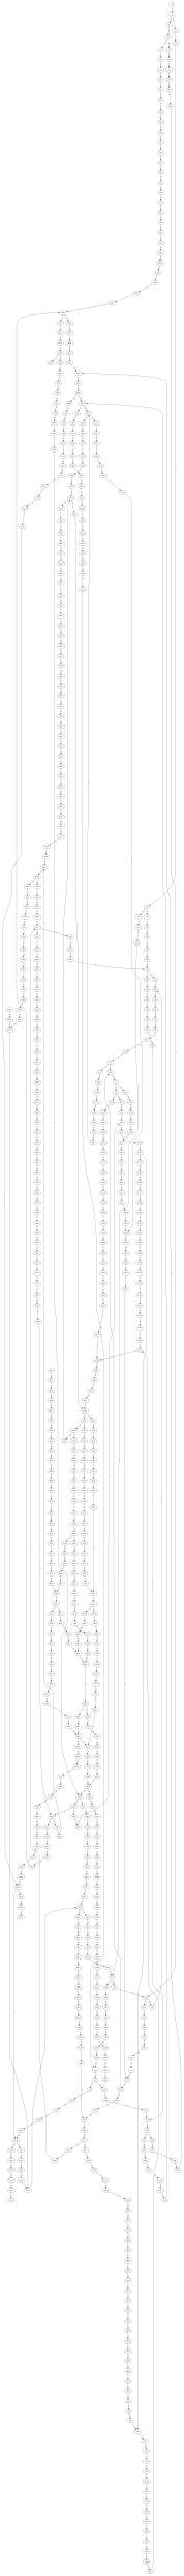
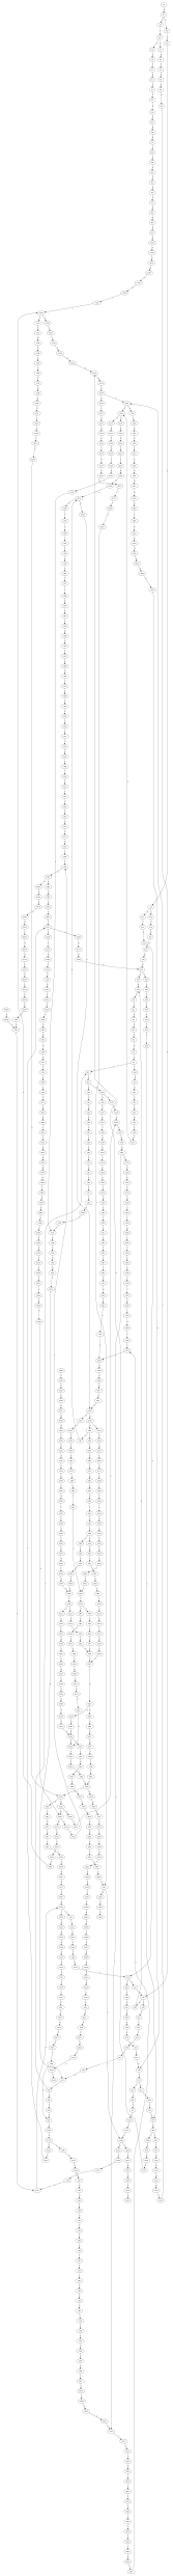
  strict digraph {
    fontname="Source Code Pro"
    node [fontname="Source Code Pro"]
    edge [fontname="Source Code Pro"]
    S0
    S1
    S2
    S3
    S4
    S5
    S6
    S7
    S8
    S9
    S10
    S11
    S12
    S13
    S14
    S15
    S16
    S17
    S18
    S19
    S20
    S21
    S22
    S23
    S24
    S25
    S26
    S27
    S28
    S29
    S30
    S31
    S32
    S33
    S34
    S35
    S36
    S37
    S38
    S39
    S40
    S41
    S42
    S43
    S44
    S45
    S46
    S47
    S48
    S49
    S50
    S51
    S52
    S53
    S54
    S55
    S56
    S57
    S58
    S59
    S60
    S61
    S62
    S63
    S64
    S65
    S66
    S67
    S68
    S69
    S70
    S71
    S72
    S73
    S74
    S75
    S76
    S77
    S78
    S79
    S80
    S81
    S82
    S83
    S84
    S85
    S86
    S87
    S88
    S89
    S90
    S91
    S92
    S93
    S94
    S95
    S96
    S97
    S98
    S99
    S100
    S101
    S102
    S103
    S104
    S105
    S106
    S107
    S108
    S109
    S110
    S111
    S112
    S113
    S114
    S115
    S116
    S117
    S118
    S119
    S120
    S121
    S122
    S123
    S124
    S125
    S126
    S127
    S128
    S129
    S130
    S131
    S132
    S133
    S134
    S135
    S136
    S137
    S138
    S139
    S140
    S141
    S142
    S143
    S144
    S145
    S146
    S147
    S148
    S149
    S150
    S151
    S152
    S153
    S154
    n156 [label=S955]
    S156
    S157
    S158
    S159
    S160
    S161
    S162
    S163
    S164
    S165
    S166
    S167
    S168
    S169
    S170
    S171
    S172
    S173
    S174
    S175
    S176
    S177
    S178
    S179
    S180
    S181
    S182
    S183
    S184
    S185
    S186
    S187
    S188
    S189
    S190
    S191
    S192
    S193
    S194
    S195
    S196
    S197
    S198
    S199
    S200
    S201
    S202
    S203
    S204
    S205
    S206
    S207
    S208
    S209
    S210
    S211
    S212
    S213
    S214
    S215
    S216
    S217
    S218
    S219
    S220
    S221
    S222
    S223
    S224
    S225
    S226
    S227
    S228
    S229
    S230
    S231
    S232
    S233
    S234
    S235
    S236
    S237
    S238
    S239
    S240
    S241
    S242
    S243
    S244
    S245
    S246
    S247
    S248
    S249
    S250
    S251
    S252
    S253
    S254
    S255
    S256
    S257
    S258
    S259
    S260
    S261
    S262
    S263
    S264
    S265
    S266
    S267
    S268
    S269
    S270
    S271
    S272
    S273
    S274
    S275
    S276
    S277
    S278
    S279
    S280
    S281
    S282
    S283
    S284
    S285
    S286
    S287
    S288
    S289
    S290
    S291
    S292
    S293
    S294
    S295
    S296
    S297
    S298
    S299
    S300
    S301
    S302
    S303
    S304
    S305
    S306
    S307
    S308
    S309
    S310
    S311
    S312
    S313
    S314
    S315
    S316
    S317
    S318
    S319
    S320
    S321
    S322
    S323
    S324
    S325
    S326
    S327
    S328
    S329
    S330
    S331
    S332
    S333
    S334
    S335
    S336
    S337
    S338
    S339
    S340
    S341
    S342
    S343
    S344
    S345
    S346
    S347
    S348
    S349
    S350
    S351
    S352
    S353
    S354
    S355
    S356
    S357
    S358
    S359
    S360
    S361
    S362
    S363
    S364
    S365
    S366
    S367
    S368
    S369
    S370
    S371
    S372
    S373
    S374
    S375
    S376
    S377
    S378
    S379
    S380
    S381
    S382
    S383
    S384
    S385
    S386
    S387
    S388
    S389
    S390
    S391
    S392
    S393
    S394
    S395
    S396
    S397
    S398
    S399
    S400
    S401
    S402
    S403
    S404
    S405
    S406
    S407
    S408
    S409
    S410
    S411
    S412
    S413
    S414
    S415
    S416
    S417
    S418
    S419
    S420
    S421
    S422
    S423
    S424
    S425
    S426
    S427
    S428
    S429
    S430
    S431
    S432
    S433
    S434
    S435
    S436
    S437
    S438
    S439
    S440
    S441
    S442
    S443
    S444
    S445
    S446
    S447
    S448
    S449
    S450
    S451
    S452
    S453
    S454
    S455
    S456
    S457
    S458
    S459
    S460
    S461
    S462
    S463
    S464
    S465
    S466
    S467
    S468
    S469
    S470
    S471
    S472
    S473
    S474
    S475
    S476
    S477
    S478
    S479
    S480
    S481
    S482
    S483
    S540
    S485
    S486
    S487
    S488
    S489
    S490
    S491
    S492
    S493
    S484
    S494
    S495
    S496
    S497
    S498
    S499
    S500
    S501
    S502
    S503
    S504
    S505
    S506
    S507
    S508
    S509
    S510
    S511
    S512
    S513
    S514
    S515
    S516
    S517
    S518
    S519
    S520
    S521
    S522
    S523
    S524
    S525
    S526
    S527
    S528
    S529
    S530
    S531
    S532
    S533
    S534
    S535
    S536
    S537
    S538
    S539
    S541
    S542
    S543
    S544
    S545
    S546
    S547
    S548
    S549
    S550
    S551
    S552
    S553
    S554
    S555
    S556
    S557
    S558
    S559
    S560
    S561
    S562
    S563
    S564
    S565
    S566
    S567
    S568
    S569
    S570
    S571
    S572
    S573
    S574
    S575
    S576
    S577
    S578
    S579
    S580
    S581
    S582
    S583
    S584
    S585
    S586
    S587
    S588
    S589
    S590
    S591
    S592
    S593
    S594
    S595
    S596
    S597
    S598
    S599
    S600
    S601
    S602
    S603
    S604
    S605
    S606
    S607
    S608
    S609
    S610
    S611
    S612
    S613
    S614
    S615
    S616
    S617
    S618
    S619
    S620
    S621
    S623
    S624
    S625
    S626
    S627
    S628
    S629
    S630
    S631
    S632
    S633
    S634
    S635
    S636
    S637
    S638
    S639
    S640
    S641
    S642
    S643
    S644
    S0 -> S1 [label=G]
    S1 -> S2 [label=G]
    S1 -> S3 [label=C]
    S2 -> S4 [label=T]
    S3 -> S5 [label=C]
    S4 -> S6 [label=A]
    S4 -> S7 [label=G]
    S5 -> S8 [label=G]
    S6 -> S9 [label=C]
    S7 -> S10 [label=G]
    S8 -> S11 [label=G]
    S8 -> S12 [label=C]
    S9 -> S13 [label=T]
    S10 -> S14 [label=T]
    S11 -> S15 [label=T]
    S12 -> S16 [label=T]
    S13 -> S17 [label=A]
    S14 -> S18 [label=G]
    S15 -> S19 [label=G]
    S16 -> S20 [label=G]
    S17 -> S21 [label=T]
    S18 -> S22 [label=G]
    S19 -> S23 [label=G]
    S20 -> S24 [label=G]
    S21 -> S25 [label=T]
    S22 -> S26 [label=A]
    S23 -> S27 [label=A]
    S23 -> S28 [label=T]
    S24 -> S29 [label=A]
    S25 -> S30 [label=G]
    S26 -> S31 [label=A]
    S27 -> S31 [label=A]
    S28 -> S32 [label=T]
    S29 -> S33 [label=A]
    S30 -> S34 [label=G]
    S31 -> S35 [label=C]
    S31 -> S36 [label=G]
    S32 -> S37 [label=A]
    S33 -> S38 [label=T]
    S33 -> S39 [label=G]
    S34 -> S40 [label=A]
    S35 -> S41 [label=C]
    S36 -> S42 [label=A]
    S37 -> S43 [label=G]
    S38 -> S44 [label=G]
    S39 -> S42 [label=A]
    S40 -> S45 [label=A]
    S41 -> S46 [label=T]
    S42 -> S47 [label=A]
    S43 -> S48 [label=A]
    S44 -> S49 [label=G]
    S45 -> S50 [label=C]
    S46 -> S51 [label=C]
    S47 -> S52 [label=C]
    S48 -> S53 [label=A]
    S49 -> S54 [label=G]
    S50 -> S55 [label=G]
    S51 -> S56 [label=G]
    S52 -> S57 [label=G]
    S53 -> S58 [label=G]
    S54 -> S59 [label=G]
    S55 -> S60 [label=G]
    S56 -> S61 [label=G]
    S57 -> S62 [label=G]
    S58 -> S63 [label=G]
    S59 -> S64 [label=T]
    S60 -> S65 [label=T]
    S61 -> S66 [label=C]
    S62 -> S67 [label=C]
    S63 -> S68 [label=G]
    S64 -> S69 [label=C]
    S65 -> S70 [label=A]
    S66 -> S71 [label=A]
    S67 -> S72 [label=A]
    S68 -> S73 [label=G]
    S69 -> S74 [label=C]
    S70 -> S75 [label=C]
    S71 -> S76 [label=C]
    S72 -> S77 [label=C]
    S73 -> S78 [label=T]
    S73 -> S79 [label=G]
    S74 -> S80 [label=G]
    S75 -> S81 [label=G]
    S76 -> S82 [label=G]
    S76 -> S83 [label=C]
    S77 -> S83 [label=C]
    S77 -> S84 [label=T]
    S78 -> S85 [label=C]
    S79 -> S86 [label=T]
    S80 -> S87 [label=C]
    S80 -> S88 [label=T]
    S81 -> S89 [label=A]
    S82 -> S90 [label=C]
    S83 -> S91 [label=G]
    S84 -> S92 [label=G]
    S85 -> S93 [label=T]
    S86 -> S94 [label=C]
    S87 -> S95 [label=C]
    S88 -> S96 [label=C]
    S89 -> S97 [label=A]
    S90 -> S98 [label=G]
    S91 -> S99 [label=A]
    S91 -> S100 [label=G]
    S92 -> S101 [label=G]
    S93 -> S102 [label=C]
    S94 -> S74 [label=C]
    S95 -> S103 [label=G]
    S96 -> S104 [label=G]
    S97 -> S105 [label=G]
    S98 -> S106 [label=C]
    S99 -> S107 [label=G]
    S99 -> S108 [label=A]
    S100 -> S109 [label=G]
    S101 -> S110 [label=G]
    S102 -> S111 [label=T]
    S103 -> S112 [label=G]
    S104 -> S113 [label=G]
    S105 -> S114 [label=A]
    S106 -> S115 [label=G]
    S107 -> S116 [label=T]
    S108 -> S117 [label=T]
    S109 -> S118 [label=A]
    S110 -> S119 [label=A]
    S111 -> S120 [label=C]
    S112 -> S121 [label=A]
    S113 -> S122 [label=A]
    S114 -> S123 [label=A]
    S115 -> S124 [label=C]
    S115 -> S125 [label=G]
    S116 -> S126 [label=C]
    S117 -> S127 [label=G]
    S118 -> S128 [label=A]
    S119 -> S129 [label=A]
    S120 -> S130 [label=T]
    S120 -> S131 [label=G]
    S121 -> S132 [label=A]
    S122 -> S133 [label=A]
    S123 -> S134 [label=G]
    S124 -> S135 [label=G]
    S125 -> S136 [label=C]
    S126 -> S137 [label=C]
    S127 -> S138 [label=T]
    S128 -> S139 [label=T]
    S129 -> S140 [label=C]
    S130 -> S141 [label=G]
    S131 -> S142 [label=T]
    S132 -> S143 [label=C]
    S133 -> S144 [label=C]
    S134 -> S145 [label=T]
    S135 -> S146 [label=T]
    S136 -> S147 [label=T]
    S137 -> S148 [label=A]
    S138 -> S149 [label=A]
    S139 -> S150 [label=T]
    S140 -> S151 [label=T]
    S141 -> S152 [label=A]
    S142 -> S153 [label=G]
    S143 -> S154 [label=T]
    S144 -> S154 [label=T]
    S144 -> n156 [label=A]
    S145 -> S156 [label=G]
    S146 -> S157 [label=C]
    S147 -> S158 [label=A]
    S147 -> S159 [label=G]
    S148 -> S160 [label=G]
    S149 -> S161 [label=G]
    S150 -> S162 [label=G]
    S151 -> S163 [label=G]
    S152 -> S164 [label=G]
    S153 -> S165 [label=G]
    S154 -> S163 [label=G]
    S154 -> S166 [label=A]
    n156 -> S167 [label=G]
    S156 -> S168 [label=T]
    S157 -> S169 [label=G]
    S158 -> S170 [label=T]
    S159 -> S171 [label=G]
    S160 -> S172 [label=T]
    S160 -> S173 [label=C]
    S161 -> S174 [label=T]
    S162 -> S175 [label=A]
    S163 -> S176 [label=C]
    S163 -> S177 [label=G]
    S164 -> S178 [label=T]
    S165 -> S179 [label=T]
    S166 -> S180 [label=C]
    S167 -> S181 [label=G]
    S168 -> S182 [label=C]
    S169 -> S183 [label=A]
    S170 -> S184 [label=A]
    S171 -> S185 [label=A]
    S172 -> S186 [label=A]
    S173 -> S187 [label=T]
    S174 -> S188 [label=T]
    S175 -> S189 [label=A]
    S176 -> S190 [label=A]
    S177 -> S191 [label=A]
    S178 -> S192 [label=A]
    S179 -> S193 [label=A]
    S180 -> S194 [label=A]
    S181 -> S195 [label=A]
    S182 -> S196 [label=G]
    S182 -> S197 [label=C]
    S183 -> S198 [label=C]
    S184 -> S199 [label=G]
    S185 -> S33 [label=A]
    S186 -> S200 [label=G]
    S187 -> S201 [label=T]
    S188 -> S202 [label=T]
    S189 -> S203 [label=C]
    S190 -> S204 [label=A]
    S191 -> S205 [label=C]
    S193 -> S206 [label=T]
    S193 -> S207 [label=C]
    S194 -> S208 [label=A]
    S195 -> S209 [label=A]
    S196 -> S210 [label=T]
    S197 -> S211 [label=T]
    S198 -> S212 [label=G]
    S199 -> S213 [label=T]
    S200 -> S214 [label=G]
    S201 -> S215 [label=C]
    S202 -> S216 [label=C]
    S203 -> S217 [label=C]
    S204 -> S218 [label=C]
    S205 -> S219 [label=C]
    S206 -> S220 [label=G]
    S207 -> S221 [label=C]
    S208 -> S222 [label=C]
    S209 -> S223 [label=T]
    S210 -> S224 [label=C]
    S211 -> S225 [label=G]
    S212 -> S226 [label=C]
    S213 -> S227 [label=A]
    S214 -> S228 [label=G]
    S215 -> S229 [label=A]
    S216 -> S230 [label=A]
    S217 -> S231 [label=C]
    S218 -> S232 [label=C]
    S219 -> S233 [label=C]
    S220 -> S234 [label=A]
    S221 -> S235 [label=G]
    S222 -> S236 [label=G]
    S223 -> S237 [label=A]
    S224 -> S238 [label=G]
    S225 -> S239 [label=G]
    S226 -> S240 [label=G]
    S227 -> S241 [label=G]
    S228 -> S242 [label=T]
    S229 -> S243 [label=C]
    S230 -> S244 [label=C]
    S231 -> S245 [label=G]
    S232 -> S246 [label=A]
    S233 -> S247 [label=G]
    S234 -> S248 [label=G]
    S235 -> S249 [label=G]
    S236 -> S250 [label=A]
    S237 -> S251 [label=G]
    S238 -> S252 [label=G]
    S239 -> S253 [label=C]
    S240 -> S254 [label=C]
    S241 -> S255 [label=C]
    S242 -> S256 [label=C]
    S243 -> S257 [label=G]
    S244 -> S258 [label=T]
    S245 -> S259 [label=T]
    S246 -> S260 [label=G]
    S247 -> S261 [label=T]
    S248 -> S262 [label=C]
    S249 -> S263 [label=T]
    S250 -> S264 [label=A]
    S251 -> S265 [label=T]
    S252 -> S122 [label=A]
-   S239 -> S266 [label=C]
+   S253 -> S266 [label=C]
    S254 -> S267 [label=C]
    S255 -> S268 [label=C]
    S256 -> S269 [label=A]
    S257 -> S270 [label=C]
    S258 -> S271 [label=C]
    S259 -> S272 [label=C]
    S260 -> S273 [label=A]
    S261 -> S272 [label=C]
    S262 -> S274 [label=G]
    S263 -> S275 [label=G]
    S264 -> S276 [label=A]
    S265 -> S277 [label=C]
    S266 -> S278 [label=T]
    S267 -> S279 [label=T]
    S268 -> S280 [label=G]
    S269 -> S281 [label=C]
    S270 -> S282 [label=C]
    S271 -> S283 [label=C]
    S272 -> S284 [label=T]
    S273 -> S285 [label=C]
    S273 -> S286 [label=A]
    S274 -> S287 [label=G]
    S275 -> S23 [label=G]
    S276 -> S288 [label=A]
    S277 -> S289 [label=T]
    S278 -> S290 [label=G]
    S279 -> S291 [label=C]
    S280 -> S292 [label=A]
    S281 -> S293 [label=T]
    S282 -> S294 [label=C]
    S283 -> S295 [label=T]
    S284 -> S296 [label=C]
    S285 -> S297 [label=T]
    S286 -> S298 [label=C]
    S287 -> S299 [label=T]
    S288 -> S300 [label=C]
    S289 -> S301 [label=C]
    S290 -> S302 [label=G]
    S291 -> S303 [label=G]
    S292 -> S304 [label=A]
    S293 -> S305 [label=C]
    S294 -> S306 [label=T]
    S295 -> S307 [label=T]
    S296 -> S308 [label=G]
    S297 -> S309 [label=C]
    S298 -> S310 [label=C]
    S298 -> S311 [label=A]
    S299 -> S312 [label=C]
    S300 -> S313 [label=A]
    S301 -> S314 [label=T]
    S302 -> S315 [label=G]
    S303 -> S316 [label=G]
    S304 -> S317 [label=A]
    S305 -> S318 [label=G]
    S306 -> S319 [label=T]
    S307 -> S320 [label=T]
    S308 -> S321 [label=G]
    S309 -> S322 [label=C]
    S310 -> S323 [label=A]
    S310 -> S324 [label=G]
    S311 -> S325 [label=G]
    S312 -> S326 [label=G]
    S313 -> S327 [label=G]
    S314 -> S120 [label=C]
    S314 -> S328 [label=G]
    S315 -> S329 [label=T]
    S316 -> S330 [label=G]
    S317 -> S331 [label=C]
    S318 -> S332 [label=C]
    S319 -> S333 [label=C]
    S320 -> S334 [label=C]
    S321 -> S335 [label=C]
    S322 -> S336 [label=C]
    S323 -> S337 [label=G]
    S323 -> S338 [label=C]
    S324 -> S339 [label=G]
    S325 -> S340 [label=C]
    S326 -> S341 [label=C]
    S327 -> S342 [label=A]
    S328 -> S343 [label=T]
    S329 -> S344 [label=C]
    S330 -> S345 [label=C]
    S331 -> S346 [label=C]
    S332 -> S347 [label=T]
    S333 -> S348 [label=A]
    S334 -> S349 [label=A]
    S335 -> S71 [label=A]
    S336 -> S350 [label=A]
    S337 -> S273 [label=A]
    S338 -> S351 [label=C]
    S339 -> S352 [label=A]
    S340 -> S353 [label=C]
    S341 -> S354 [label=A]
    S342 -> S355 [label=A]
    S343 -> S356 [label=A]
    S344 -> S357 [label=C]
    S345 -> S358 [label=T]
    S346 -> S359 [label=C]
    S347 -> S360 [label=T]
    S348 -> S361 [label=T]
    S349 -> S362 [label=T]
    S350 -> S363 [label=T]
    S351 -> S364 [label=A]
    S352 -> S365 [label=C]
    S353 -> S366 [label=G]
    S354 -> S367 [label=C]
    S355 -> S368 [label=G]
    S357 -> S369 [label=C]
    S358 -> S370 [label=C]
    S359 -> S371 [label=C]
    S360 -> S372 [label=C]
    S361 -> S373 [label=C]
    S362 -> S374 [label=C]
    S363 -> S375 [label=C]
    S364 -> S376 [label=C]
    S365 -> S377 [label=G]
    S366 -> S378 [label=T]
    S367 -> S379 [label=G]
    S368 -> S380 [label=G]
    S369 -> S381 [label=G]
    S370 -> S382 [label=A]
    S371 -> S383 [label=G]
    S372 -> S384 [label=A]
    S373 -> S385 [label=C]
    S374 -> S385 [label=C]
    S375 -> S386 [label=T]
    S376 -> S387 [label=C]
    S377 -> S388 [label=C]
    S378 -> S389 [label=C]
    S379 -> S390 [label=C]
    S380 -> S68 [label=G]
    S381 -> S391 [label=A]
    S381 -> S392 [label=G]
    S382 -> S393 [label=C]
    S383 -> S394 [label=A]
    S384 -> S395 [label=T]
    S385 -> S396 [label=A]
    S386 -> S397 [label=G]
    S387 -> S398 [label=C]
    S388 -> S399 [label=C]
    S389 -> S400 [label=C]
    S390 -> S98 [label=G]
    S391 -> S401 [label=G]
    S391 -> S402 [label=A]
    S392 -> S403 [label=A]
    S393 -> S404 [label=G]
    S394 -> S405 [label=C]
    S395 -> S373 [label=C]
    S396 -> S406 [label=G]
    S397 -> S407 [label=C]
    S398 -> S408 [label=C]
    S399 -> S409 [label=C]
    S400 -> S410 [label=T]
    S401 -> S411 [label=T]
    S402 -> S412 [label=A]
    S402 -> S413 [label=G]
    S403 -> S414 [label=G]
    S404 -> S415 [label=T]
    S405 -> S416 [label=T]
    S406 -> S417 [label=A]
    S407 -> S418 [label=C]
    S408 -> S419 [label=T]
    S409 -> S420 [label=A]
    S410 -> S421 [label=C]
    S411 -> S126 [label=C]
    S412 -> S422 [label=G]
    S413 -> S423 [label=T]
    S414 -> S424 [label=G]
    S415 -> S425 [label=C]
    S416 -> S426 [label=A]
    S417 -> S427 [label=A]
    S418 -> S428 [label=A]
    S419 -> S429 [label=T]
    S420 -> S430 [label=T]
    S421 -> S431 [label=T]
    S422 -> S432 [label=T]
    S423 -> S433 [label=C]
    S424 -> S434 [label=C]
    S425 -> S435 [label=C]
    S426 -> S436 [label=G]
    S427 -> S298 [label=C]
    S428 -> S437 [label=G]
    S429 -> S438 [label=C]
    S430 -> S439 [label=C]
    S431 -> S440 [label=T]
    S431 -> S441 [label=G]
    S432 -> S442 [label=G]
    S433 -> S443 [label=G]
    S434 -> S444 [label=G]
    S435 -> S445 [label=A]
    S436 -> S446 [label=A]
    S437 -> S447 [label=T]
    S438 -> S448 [label=C]
    S438 -> S449 [label=G]
    S439 -> S450 [label=G]
    S440 -> S451 [label=C]
    S441 -> S452 [label=T]
    S442 -> S453 [label=T]
    S443 -> S454 [label=C]
    S443 -> S455 [label=A]
    S444 -> S456 [label=T]
    S445 -> S457 [label=G]
    S446 -> S458 [label=A]
    S447 -> S459 [label=C]
    S448 -> S460 [label=T]
    S449 -> S461 [label=A]
    S450 -> S462 [label=T]
    S451 -> S463 [label=T]
    S452 -> S464 [label=C]
    S453 -> S182 [label=C]
    S454 -> S465 [label=G]
    S455 -> S466 [label=G]
    S456 -> S467 [label=G]
    S457 -> S173 [label=C]
    S458 -> S468 [label=T]
    S459 -> S469 [label=G]
    S460 -> S470 [label=G]
    S461 -> S471 [label=T]
    S462 -> S472 [label=C]
    S463 -> S473 [label=C]
    S464 -> S474 [label=G]
    S465 -> S475 [label=G]
    S466 -> S476 [label=G]
    S467 -> S477 [label=G]
    S468 -> S478 [label=C]
    S469 -> S479 [label=T]
    S470 -> S480 [label=T]
    S471 -> S481 [label=C]
    S472 -> S482 [label=C]
    S473 -> S483 [label=G]
    S474 -> S540 [label=T]
    S475 -> S485 [label=C]
    S476 -> S486 [label=T]
    S477 -> S487 [label=T]
    S478 -> S488 [label=G]
    S479 -> S489 [label=A]
    S480 -> S490 [label=C]
    S481 -> S491 [label=G]
    S482 -> S492 [label=T]
    S483 -> S493 [label=G]
    S540 -> S547 [label=G]
    S485 -> S147 [label=T]
    S486 -> S495 [label=A]
    S487 -> S193 [label=A]
    S488 -> S496 [label=G]
    S489 -> S497 [label=A]
    S490 -> S498 [label=C]
    S491 -> S499 [label=T]
    S492 -> S421 [label=C]
    S493 -> S500 [label=A]
    S484 -> S494 [label=G]
    S494 -> S501 [label=G]
    S495 -> S502 [label=T]
    S496 -> S503 [label=C]
    S497 -> S504 [label=G]
    S498 -> S505 [label=T]
    S499 -> S506 [label=T]
    S500 -> S507 [label=G]
    S501 -> S179 [label=T]
    S502 -> S508 [label=A]
    S503 -> S509 [label=T]
    S504 -> S510 [label=A]
    S505 -> S511 [label=A]
    S505 -> S512 [label=T]
    S506 -> S513 [label=T]
    S507 -> S514 [label=A]
    S508 -> S515 [label=A]
    S509 -> S516 [label=A]
    S510 -> S517 [label=C]
    S511 -> S518 [label=C]
    S512 -> S519 [label=G]
    S513 -> S520 [label=G]
    S514 -> S521 [label=G]
    S515 -> S522 [label=G]
    S516 -> S523 [label=T]
    S517 -> S524 [label=G]
    S518 -> S525 [label=T]
    S519 -> S526 [label=T]
    S520 -> S527 [label=T]
    S521 -> S528 [label=G]
    S522 -> S529 [label=T]
    S523 -> S530 [label=C]
    S524 -> S531 [label=G]
    S525 -> S532 [label=A]
    S526 -> S533 [label=A]
    S527 -> S534 [label=A]
    S528 -> S535 [label=T]
    S529 -> S536 [label=C]
    S530 -> S537 [label=C]
    S531 -> S538 [label=C]
    S532 -> S539 [label=C]
    S533 -> S540 [label=G]
    S534 -> S541 [label=G]
    S535 -> S542 [label=C]
    S536 -> S543 [label=G]
    S537 -> S544 [label=C]
    S538 -> S545 [label=T]
    S539 -> S546 [label=C]
    S541 -> S547 [label=G]
    S542 -> S548 [label=C]
    S543 -> S549 [label=T]
    S544 -> S550 [label=G]
    S545 -> S551 [label=C]
    S546 -> S552 [label=A]
    S547 -> S553 [label=A]
    S548 -> S554 [label=C]
    S549 -> S555 [label=G]
    S550 -> S556 [label=A]
    S551 -> S557 [label=T]
    S552 -> S558 [label=G]
    S553 -> S559 [label=G]
    S553 -> S560 [label=A]
    S554 -> S381 [label=G]
    S554 -> S561 [label=A]
    S555 -> S501 [label=G]
    S556 -> S402 [label=A]
    S557 -> S562 [label=C]
    S558 -> S563 [label=G]
    S559 -> S564 [label=A]
    S560 -> S565 [label=A]
    S561 -> S566 [label=G]
    S562 -> S567 [label=G]
    S563 -> S568 [label=A]
    S564 -> S569 [label=G]
    S565 -> S570 [label=G]
    S566 -> S571 [label=A]
    S567 -> S572 [label=A]
    S568 -> S573 [label=G]
    S569 -> S528 [label=G]
    S569 -> S574 [label=T]
    S570 -> S575 [label=G]
    S571 -> S576 [label=G]
    S572 -> S577 [label=A]
    S573 -> S578 [label=A]
    S574 -> S579 [label=C]
    S575 -> S580 [label=T]
    S576 -> S581 [label=C]
    S577 -> S582 [label=G]
    S578 -> S569 [label=G]
    S579 -> S583 [label=A]
    S580 -> S584 [label=C]
    S581 -> S585 [label=C]
    S582 -> S586 [label=T]
    S583 -> S587 [label=G]
    S584 -> S588 [label=C]
    S585 -> S589 [label=A]
    S586 -> S433 [label=C]
    S587 -> S590 [label=G]
    S588 -> S554 [label=C]
    S589 -> S591 [label=C]
    S590 -> S592 [label=A]
    S591 -> S593 [label=G]
    S592 -> S594 [label=C]
    S593 -> S595 [label=G]
    S594 -> S596 [label=C]
    S595 -> S597 [label=T]
    S596 -> S598 [label=A]
    S597 -> S599 [label=T]
    S598 -> S600 [label=G]
    S599 -> S601 [label=A]
    S600 -> S602 [label=T]
    S601 -> S603 [label=C]
    S602 -> S604 [label=C]
    S603 -> S605 [label=T]
    S604 -> S606 [label=T]
    S605 -> S607 [label=G]
    S606 -> S608 [label=C]
    S607 -> S609 [label=C]
    S608 -> S314 [label=T]
    S609 -> S610 [label=A]
    S610 -> S611 [label=G]
    S611 -> S612 [label=A]
    S612 -> S613 [label=C]
    S613 -> S614 [label=G]
    S614 -> S615 [label=G]
    S615 -> S616 [label=A]
    S616 -> S617 [label=C]
    S617 -> S618 [label=A]
    S618 -> S619 [label=C]
    S619 -> S620 [label=A]
    S620 -> S621 [label=C]
    S623 -> S624 [label=C]
    S624 -> S625 [label=T]
    S625 -> S626 [label=A]
    S626 -> S627 [label=G]
    S627 -> S628 [label=A]
    S628 -> S629 [label=A]
    S629 -> S630 [label=C]
    S630 -> S631 [label=G]
    S631 -> S632 [label=A]
    S632 -> S633 [label=G]
    S633 -> S634 [label=G]
    S634 -> S635 [label=T]
    S635 -> S636 [label=G]
    S636 -> S637 [label=T]
    S637 -> S638 [label=C]
    S638 -> S639 [label=C]
    S639 -> S640 [label=C]
    S640 -> S641 [label=T]
    S641 -> S642 [label=G]
    S642 -> S643 [label=T]
    S643 -> S644 [label=C]
    S644 -> S498 [label=C]
  }
